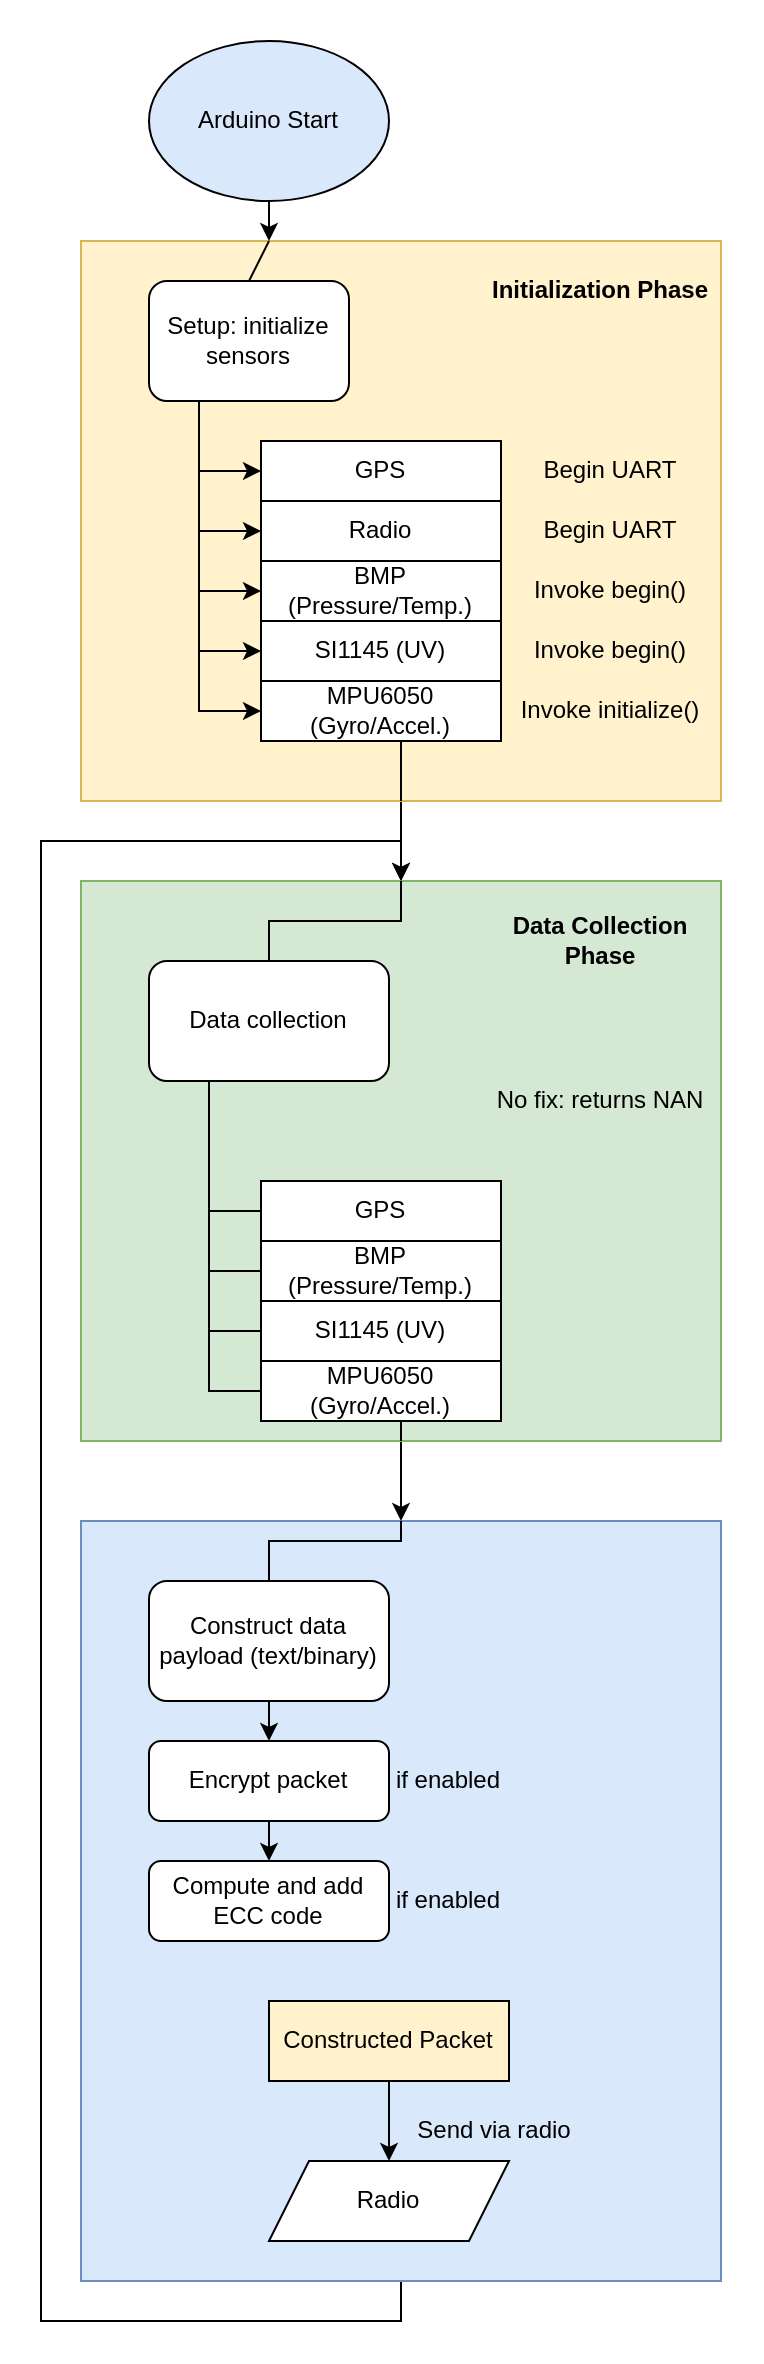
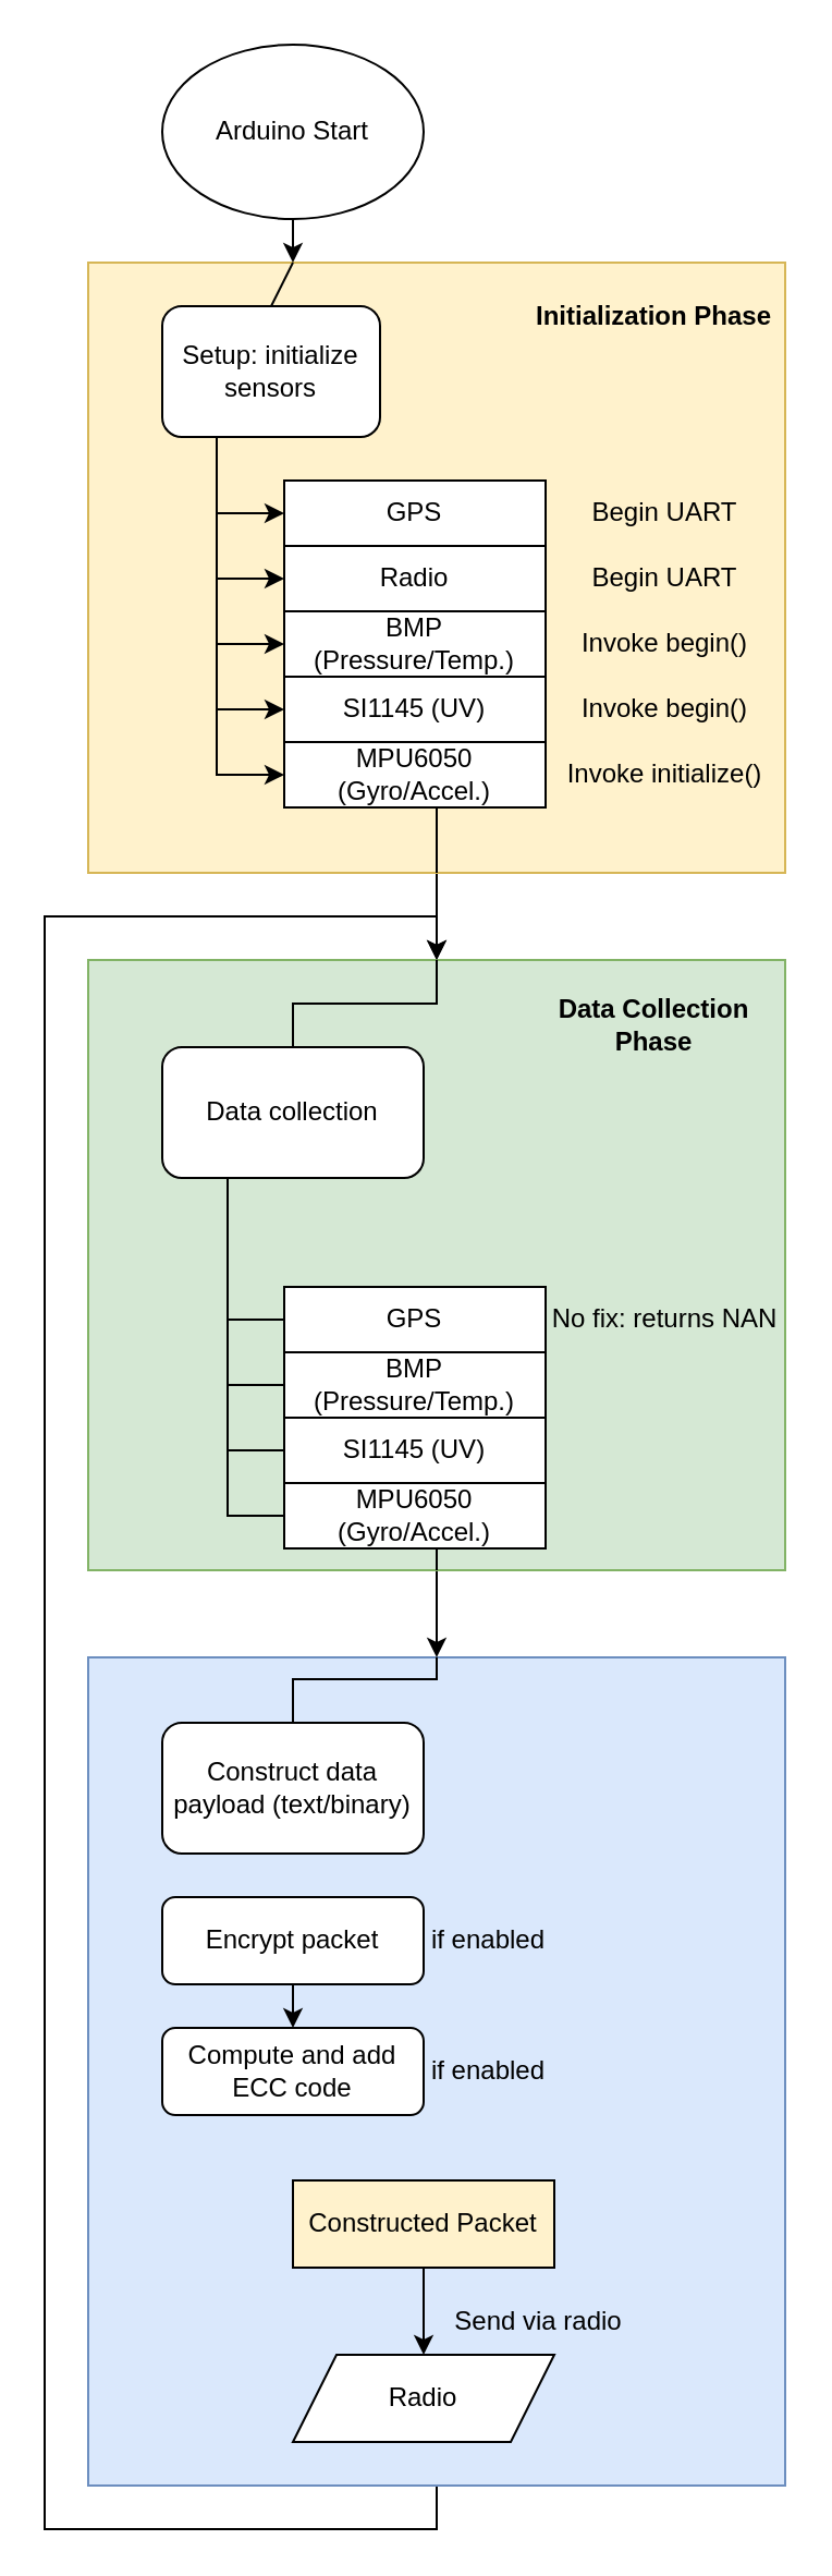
  <mxCell id="0" />
  <mxCell id="1" parent="0" />
  <mxCell id="2" style="edgeStyle=orthogonalEdgeStyle;rounded=0;orthogonalLoop=1;jettySize=auto;html=1;exitX=0.5;exitY=1;exitDx=0;exitDy=0;entryX=0.5;entryY=0;entryDx=0;entryDy=0;endArrow=classic;endFill=1;" edge="1" parent="1" source="3" target="5"><mxGeometry relative="1" as="geometry"><Array as="points"><mxPoint x="200" y="1160" /><mxPoint x="20" y="1160" /><mxPoint x="20" y="420" /><mxPoint x="200" y="420" /></Array></mxGeometry></mxCell>
  <mxCell id="3" value="" style="rounded=0;whiteSpace=wrap;html=1;fillColor=#dae8fc;strokeColor=#6c8ebf;" vertex="1" parent="1"><mxGeometry x="40" y="760" width="320" height="380" as="geometry" /></mxCell>
  <mxCell id="4" style="edgeStyle=orthogonalEdgeStyle;rounded=0;orthogonalLoop=1;jettySize=auto;html=1;exitX=0.5;exitY=1;exitDx=0;exitDy=0;entryX=0.5;entryY=0;entryDx=0;entryDy=0;endArrow=classic;endFill=1;" edge="1" parent="1" source="5" target="3"><mxGeometry relative="1" as="geometry" /></mxCell>
  <mxCell id="5" value="" style="rounded=0;whiteSpace=wrap;html=1;fillColor=#d5e8d4;strokeColor=#82b366;" vertex="1" parent="1"><mxGeometry x="40" y="440" width="320" height="280" as="geometry" /></mxCell>
  <mxCell id="6" style="edgeStyle=orthogonalEdgeStyle;rounded=0;orthogonalLoop=1;jettySize=auto;html=1;exitX=0.5;exitY=1;exitDx=0;exitDy=0;entryX=0.5;entryY=0;entryDx=0;entryDy=0;" edge="1" parent="1" source="7" target="5"><mxGeometry relative="1" as="geometry" /></mxCell>
  <mxCell id="7" value="" style="rounded=0;whiteSpace=wrap;html=1;fillColor=#fff2cc;strokeColor=#d6b656;" vertex="1" parent="1"><mxGeometry x="40" y="120" width="320" height="280" as="geometry" /></mxCell>
  <mxCell id="8" style="edgeStyle=orthogonalEdgeStyle;rounded=0;orthogonalLoop=1;jettySize=auto;html=1;exitX=0.5;exitY=1;exitDx=0;exitDy=0;" edge="1" parent="1" source="9"><mxGeometry relative="1" as="geometry"><mxPoint x="134" y="120" as="targetPoint" /></mxGeometry></mxCell>
- <mxCell id="9" value="Arduino Start" style="ellipse;whiteSpace=wrap;html=1;fillColor=#dae8fc;" vertex="1" parent="1"><mxGeometry x="74" width="120" height="80" as="geometry" y="20" /></mxCell>
+ <mxCell id="9" value="Arduino Start" style="ellipse;whiteSpace=wrap;html=1;" vertex="1" parent="1"><mxGeometry x="74" width="120" height="80" as="geometry" y="20" /></mxCell>
  <mxCell id="10" style="edgeStyle=orthogonalEdgeStyle;rounded=0;orthogonalLoop=1;jettySize=auto;html=1;exitX=0.25;exitY=1;exitDx=0;exitDy=0;entryX=0;entryY=0.5;entryDx=0;entryDy=0;" edge="1" parent="1" source="15" target="16"><mxGeometry relative="1" as="geometry" /></mxCell>
  <mxCell id="11" style="edgeStyle=orthogonalEdgeStyle;rounded=0;orthogonalLoop=1;jettySize=auto;html=1;exitX=0.25;exitY=1;exitDx=0;exitDy=0;entryX=0;entryY=0.5;entryDx=0;entryDy=0;" edge="1" parent="1" source="15" target="17"><mxGeometry relative="1" as="geometry" /></mxCell>
  <mxCell id="12" style="edgeStyle=orthogonalEdgeStyle;rounded=0;orthogonalLoop=1;jettySize=auto;html=1;exitX=0.25;exitY=1;exitDx=0;exitDy=0;entryX=0;entryY=0.5;entryDx=0;entryDy=0;" edge="1" parent="1" source="15" target="18"><mxGeometry relative="1" as="geometry" /></mxCell>
  <mxCell id="13" style="edgeStyle=orthogonalEdgeStyle;rounded=0;orthogonalLoop=1;jettySize=auto;html=1;exitX=0.25;exitY=1;exitDx=0;exitDy=0;entryX=0;entryY=0.5;entryDx=0;entryDy=0;" edge="1" parent="1" source="15" target="19"><mxGeometry relative="1" as="geometry" /></mxCell>
  <mxCell id="14" style="edgeStyle=orthogonalEdgeStyle;rounded=0;orthogonalLoop=1;jettySize=auto;html=1;exitX=0.25;exitY=1;exitDx=0;exitDy=0;entryX=0;entryY=0.5;entryDx=0;entryDy=0;" edge="1" parent="1" source="15" target="21"><mxGeometry relative="1" as="geometry" /></mxCell>
  <mxCell id="15" value="Setup: initialize sensors" style="rounded=1;whiteSpace=wrap;html=1;" vertex="1" parent="1"><mxGeometry x="74" y="140" width="100" height="60" as="geometry" /></mxCell>
  <mxCell id="16" value="GPS" style="rounded=0;whiteSpace=wrap;html=1;" vertex="1" parent="1"><mxGeometry x="130" y="220" width="120" height="30" as="geometry" /></mxCell>
  <mxCell id="17" value="Radio" style="rounded=0;whiteSpace=wrap;html=1;" vertex="1" parent="1"><mxGeometry x="130" y="250" width="120" height="30" as="geometry" /></mxCell>
  <mxCell id="18" value="BMP (Pressure/Temp.)" style="rounded=0;whiteSpace=wrap;html=1;" vertex="1" parent="1"><mxGeometry x="130" y="280" width="120" height="30" as="geometry" /></mxCell>
  <mxCell id="19" value="SI1145 (UV)" style="rounded=0;whiteSpace=wrap;html=1;" vertex="1" parent="1"><mxGeometry x="130" y="310" width="120" height="30" as="geometry" /></mxCell>
  <mxCell id="20" style="edgeStyle=orthogonalEdgeStyle;rounded=0;orthogonalLoop=1;jettySize=auto;html=1;exitX=0.5;exitY=1;exitDx=0;exitDy=0;entryX=0.5;entryY=1;entryDx=0;entryDy=0;endArrow=none;endFill=0;" edge="1" parent="1" source="21" target="7"><mxGeometry relative="1" as="geometry" /></mxCell>
  <mxCell id="21" value="MPU6050 (Gyro/Accel.)" style="rounded=0;whiteSpace=wrap;html=1;" vertex="1" parent="1"><mxGeometry x="130" y="340" width="120" height="30" as="geometry" /></mxCell>
  <mxCell id="22" value="Begin UART" style="text;html=1;strokeColor=none;fillColor=none;align=center;verticalAlign=middle;whiteSpace=wrap;rounded=0;" vertex="1" parent="1"><mxGeometry x="250" y="220" width="110" height="30" as="geometry" /></mxCell>
  <mxCell id="23" value="Begin UART" style="text;html=1;strokeColor=none;fillColor=none;align=center;verticalAlign=middle;whiteSpace=wrap;rounded=0;" vertex="1" parent="1"><mxGeometry x="250" y="250" width="110" height="30" as="geometry" /></mxCell>
  <mxCell id="24" value="Invoke begin()" style="text;html=1;strokeColor=none;fillColor=none;align=center;verticalAlign=middle;whiteSpace=wrap;rounded=0;" vertex="1" parent="1"><mxGeometry x="250" y="280" width="110" height="30" as="geometry" /></mxCell>
  <mxCell id="25" value="Invoke begin()" style="text;html=1;strokeColor=none;fillColor=none;align=center;verticalAlign=middle;whiteSpace=wrap;rounded=0;" vertex="1" parent="1"><mxGeometry x="250" y="310" width="110" height="30" as="geometry" /></mxCell>
  <mxCell id="26" value="Invoke initialize()" style="text;html=1;strokeColor=none;fillColor=none;align=center;verticalAlign=middle;whiteSpace=wrap;rounded=0;" vertex="1" parent="1"><mxGeometry x="250" y="340" width="110" height="30" as="geometry" /></mxCell>
  <mxCell id="27" value="&lt;b&gt;Initialization Phase&lt;/b&gt;" style="text;html=1;strokeColor=none;fillColor=none;align=center;verticalAlign=middle;whiteSpace=wrap;rounded=0;" vertex="1" parent="1"><mxGeometry x="240" y="120" width="120" height="50" as="geometry" /></mxCell>
  <mxCell id="28" value="" style="endArrow=none;html=1;rounded=0;exitX=0.5;exitY=0;exitDx=0;exitDy=0;" edge="1" parent="1" source="15"><mxGeometry width="50" height="50" relative="1" as="geometry"><mxPoint x="120" y="140" as="sourcePoint" /><mxPoint x="134" y="120" as="targetPoint" /></mxGeometry></mxCell>
  <mxCell id="29" style="edgeStyle=orthogonalEdgeStyle;rounded=0;orthogonalLoop=1;jettySize=auto;html=1;exitX=0.5;exitY=0;exitDx=0;exitDy=0;entryX=0.5;entryY=0;entryDx=0;entryDy=0;endArrow=none;endFill=0;" edge="1" parent="1" source="5" target="35"><mxGeometry relative="1" as="geometry"><Array as="points"><mxPoint x="200" y="460" /><mxPoint x="134" y="460" /></Array></mxGeometry></mxCell>
  <mxCell id="30" value="&lt;b&gt;Data Collection Phase&lt;/b&gt;" style="text;html=1;strokeColor=none;fillColor=none;align=center;verticalAlign=middle;whiteSpace=wrap;rounded=0;" vertex="1" parent="1"><mxGeometry x="240" y="440" width="120" height="60" as="geometry" /></mxCell>
  <mxCell id="31" style="edgeStyle=orthogonalEdgeStyle;rounded=0;orthogonalLoop=1;jettySize=auto;html=1;exitX=0.25;exitY=1;exitDx=0;exitDy=0;entryX=0;entryY=0.5;entryDx=0;entryDy=0;endArrow=none;endFill=0;" edge="1" parent="1" source="35" target="36"><mxGeometry relative="1" as="geometry" /></mxCell>
  <mxCell id="32" style="edgeStyle=orthogonalEdgeStyle;rounded=0;orthogonalLoop=1;jettySize=auto;html=1;exitX=0.25;exitY=1;exitDx=0;exitDy=0;entryX=0;entryY=0.5;entryDx=0;entryDy=0;endArrow=none;endFill=0;" edge="1" parent="1" source="35" target="37"><mxGeometry relative="1" as="geometry" /></mxCell>
  <mxCell id="33" style="edgeStyle=orthogonalEdgeStyle;rounded=0;orthogonalLoop=1;jettySize=auto;html=1;exitX=0.25;exitY=1;exitDx=0;exitDy=0;entryX=0;entryY=0.5;entryDx=0;entryDy=0;endArrow=none;endFill=0;" edge="1" parent="1" source="35" target="38"><mxGeometry relative="1" as="geometry" /></mxCell>
  <mxCell id="34" style="edgeStyle=orthogonalEdgeStyle;rounded=0;orthogonalLoop=1;jettySize=auto;html=1;exitX=0.25;exitY=1;exitDx=0;exitDy=0;entryX=0;entryY=0.5;entryDx=0;entryDy=0;endArrow=none;endFill=0;" edge="1" parent="1" source="35" target="40"><mxGeometry relative="1" as="geometry" /></mxCell>
  <mxCell id="35" value="Data collection" style="rounded=1;whiteSpace=wrap;html=1;" vertex="1" parent="1"><mxGeometry x="74" y="480" width="120" height="60" as="geometry" /></mxCell>
  <mxCell id="36" value="GPS" style="rounded=0;whiteSpace=wrap;html=1;" vertex="1" parent="1"><mxGeometry x="130" y="590" width="120" height="30" as="geometry" /></mxCell>
  <mxCell id="37" value="BMP (Pressure/Temp.)" style="rounded=0;whiteSpace=wrap;html=1;" vertex="1" parent="1"><mxGeometry x="130" y="620" width="120" height="30" as="geometry" /></mxCell>
  <mxCell id="38" value="SI1145 (UV)" style="rounded=0;whiteSpace=wrap;html=1;" vertex="1" parent="1"><mxGeometry x="130" y="650" width="120" height="30" as="geometry" /></mxCell>
  <mxCell id="39" style="edgeStyle=orthogonalEdgeStyle;rounded=0;orthogonalLoop=1;jettySize=auto;html=1;exitX=0.5;exitY=1;exitDx=0;exitDy=0;entryX=0.5;entryY=1;entryDx=0;entryDy=0;endArrow=none;endFill=0;" edge="1" parent="1" source="40" target="5"><mxGeometry relative="1" as="geometry" /></mxCell>
  <mxCell id="40" value="MPU6050 (Gyro/Accel.)" style="rounded=0;whiteSpace=wrap;html=1;" vertex="1" parent="1"><mxGeometry x="130" y="680" width="120" height="30" as="geometry" /></mxCell>
- <mxCell id="41" value="No fix: returns NAN" style="text;html=1;strokeColor=none;fillColor=none;align=center;verticalAlign=middle;whiteSpace=wrap;rounded=0;" vertex="1" parent="1"><mxGeometry x="245" y="535" width="110" height="30" as="geometry" /></mxCell>
+ <mxCell id="41" value="No fix: returns NAN" style="text;html=1;strokeColor=none;fillColor=none;align=center;verticalAlign=middle;whiteSpace=wrap;rounded=0;" vertex="1" parent="1"><mxGeometry x="250" y="590" width="110" height="30" as="geometry" /></mxCell>
  <mxCell id="42" style="edgeStyle=orthogonalEdgeStyle;rounded=0;orthogonalLoop=1;jettySize=auto;html=1;exitX=0.5;exitY=0;exitDx=0;exitDy=0;entryX=0.5;entryY=0;entryDx=0;entryDy=0;endArrow=none;endFill=0;" edge="1" parent="1" source="3" target="44"><mxGeometry relative="1" as="geometry"><Array as="points"><mxPoint x="200" y="770" /><mxPoint x="134" y="770" /></Array></mxGeometry></mxCell>
- <mxCell id="43" style="edgeStyle=orthogonalEdgeStyle;rounded=0;orthogonalLoop=1;jettySize=auto;html=1;exitX=0.5;exitY=1;exitDx=0;exitDy=0;entryX=0.5;entryY=0;entryDx=0;entryDy=0;endArrow=classic;endFill=1;" edge="1" parent="1" source="44" target="47"><mxGeometry relative="1" as="geometry" /></mxCell>
  <mxCell id="44" value="Construct data payload (text/binary)" style="rounded=1;whiteSpace=wrap;html=1;" vertex="1" parent="1"><mxGeometry x="74" y="790" width="120" height="60" as="geometry" /></mxCell>
  <mxCell id="45" value="Compute and add ECC code" style="rounded=1;whiteSpace=wrap;html=1;" vertex="1" parent="1"><mxGeometry x="74" y="930" width="120" height="40" as="geometry" /></mxCell>
  <mxCell id="46" style="edgeStyle=orthogonalEdgeStyle;rounded=0;orthogonalLoop=1;jettySize=auto;html=1;exitX=0.5;exitY=1;exitDx=0;exitDy=0;entryX=0.5;entryY=0;entryDx=0;entryDy=0;endArrow=classic;endFill=1;" edge="1" parent="1" source="47" target="45"><mxGeometry relative="1" as="geometry" /></mxCell>
  <mxCell id="47" value="Encrypt packet" style="rounded=1;whiteSpace=wrap;html=1;" vertex="1" parent="1"><mxGeometry x="74" y="870" width="120" height="40" as="geometry" /></mxCell>
  <mxCell id="48" value="Radio" style="shape=parallelogram;perimeter=parallelogramPerimeter;whiteSpace=wrap;html=1;fixedSize=1;" vertex="1" parent="1"><mxGeometry x="134" y="1080" width="120" height="40" as="geometry" /></mxCell>
  <mxCell id="49" style="edgeStyle=orthogonalEdgeStyle;rounded=0;orthogonalLoop=1;jettySize=auto;html=1;exitX=0.5;exitY=1;exitDx=0;exitDy=0;entryX=0.5;entryY=0;entryDx=0;entryDy=0;endArrow=classic;endFill=1;" edge="1" parent="1" source="50" target="48"><mxGeometry relative="1" as="geometry" /></mxCell>
  <mxCell id="50" value="Constructed Packet" style="rounded=0;whiteSpace=wrap;html=1;fillColor=#fff2cc;" vertex="1" parent="1"><mxGeometry x="134" y="1000" width="120" height="40" as="geometry" /></mxCell>
  <mxCell id="51" value="Send via radio" style="text;html=1;strokeColor=none;fillColor=none;align=center;verticalAlign=middle;whiteSpace=wrap;rounded=0;" vertex="1" parent="1"><mxGeometry x="194" y="1050" width="106" height="30" as="geometry" /></mxCell>
  <mxCell id="52" value="if enabled" style="text;html=1;strokeColor=none;fillColor=none;align=center;verticalAlign=middle;whiteSpace=wrap;rounded=0;" vertex="1" parent="1"><mxGeometry x="194" y="875" width="60" height="30" as="geometry" /></mxCell>
  <mxCell id="53" value="if enabled" style="text;html=1;strokeColor=none;fillColor=none;align=center;verticalAlign=middle;whiteSpace=wrap;rounded=0;" vertex="1" parent="1"><mxGeometry x="194" y="935" width="60" height="30" as="geometry" /></mxCell>
